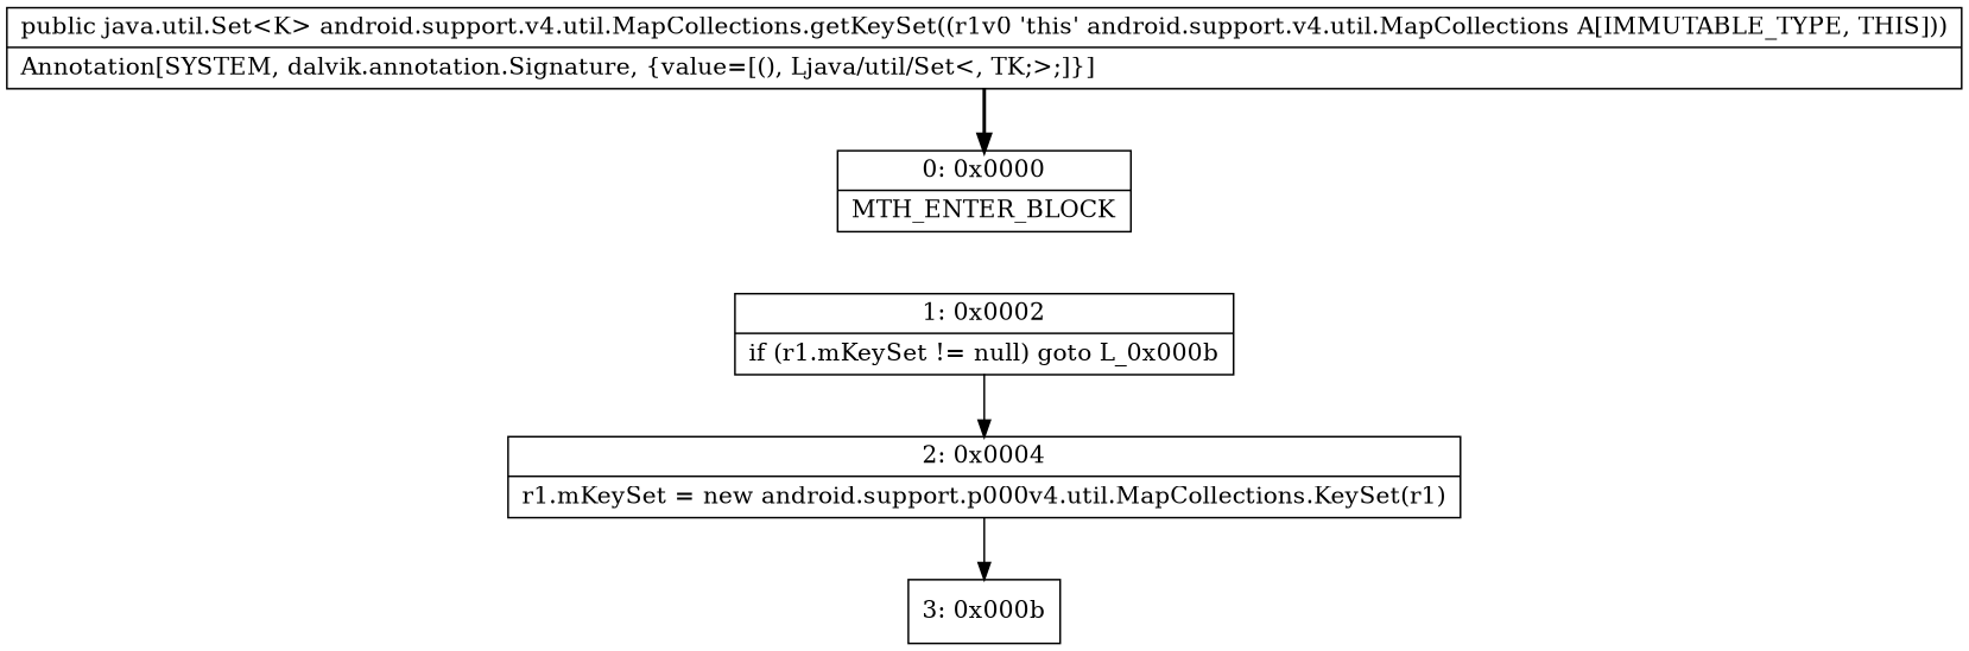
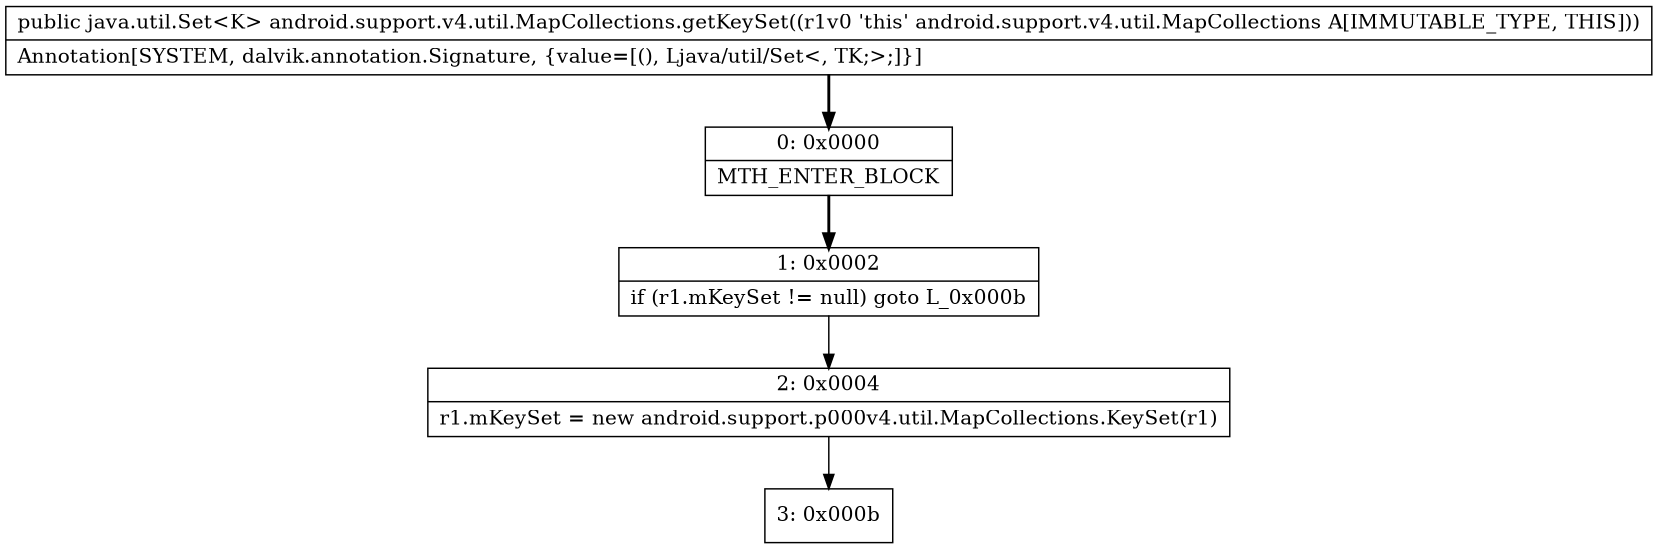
  digraph {
    node [shape=record]
    edge [style=bold]
    n1 [label="{0\:\ 0x0000|MTH_ENTER_BLOCK\l}"]
    n2 [label="{1\:\ 0x0002|if (r1.mKeySet != null) goto L_0x000b\l}"]
    n3 [label="{2\:\ 0x0004|r1.mKeySet = new android.support.p000v4.util.MapCollections.KeySet(r1)\l}"]
    n4 [label="{3\:\ 0x000b}"]
    n5 [label="{public java.util.Set\<K\> android.support.v4.util.MapCollections.getKeySet((r1v0 'this' android.support.v4.util.MapCollections A[IMMUTABLE_TYPE, THIS]))  | Annotation[SYSTEM, dalvik.annotation.Signature, \{value=[(), Ljava\/util\/Set\<, TK;\>;]\}]\l}"]
+   n1 -> n2
    n2 -> n3 [style=solid]
    n3 -> n4 [style=solid]
    n5 -> n1
  }
